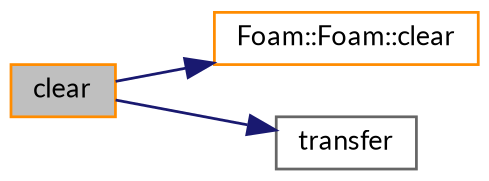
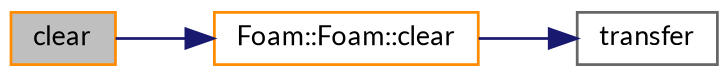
  digraph {
    fontname=Lato
    rankdir=LR
    node [color=darkorange fontname=Lato fontsize=10 shape=record]
    edge [color=midnightblue fontname=Lato fontsize=10 labelfontname=Helvetica labelfontsize=10 style=solid]
    n1 [fillcolor=grey75 fontcolor=black height=0.2 label=clear style=filled width=0.4]
    n2 [height=0.2 label="Foam::Foam::clear" width=0.4]
    n3 [color=gray40 height=0.2 label=transfer width=0.4]
    n1 -> n2
-   n1 -> n3
+   n2 -> n3
  }
